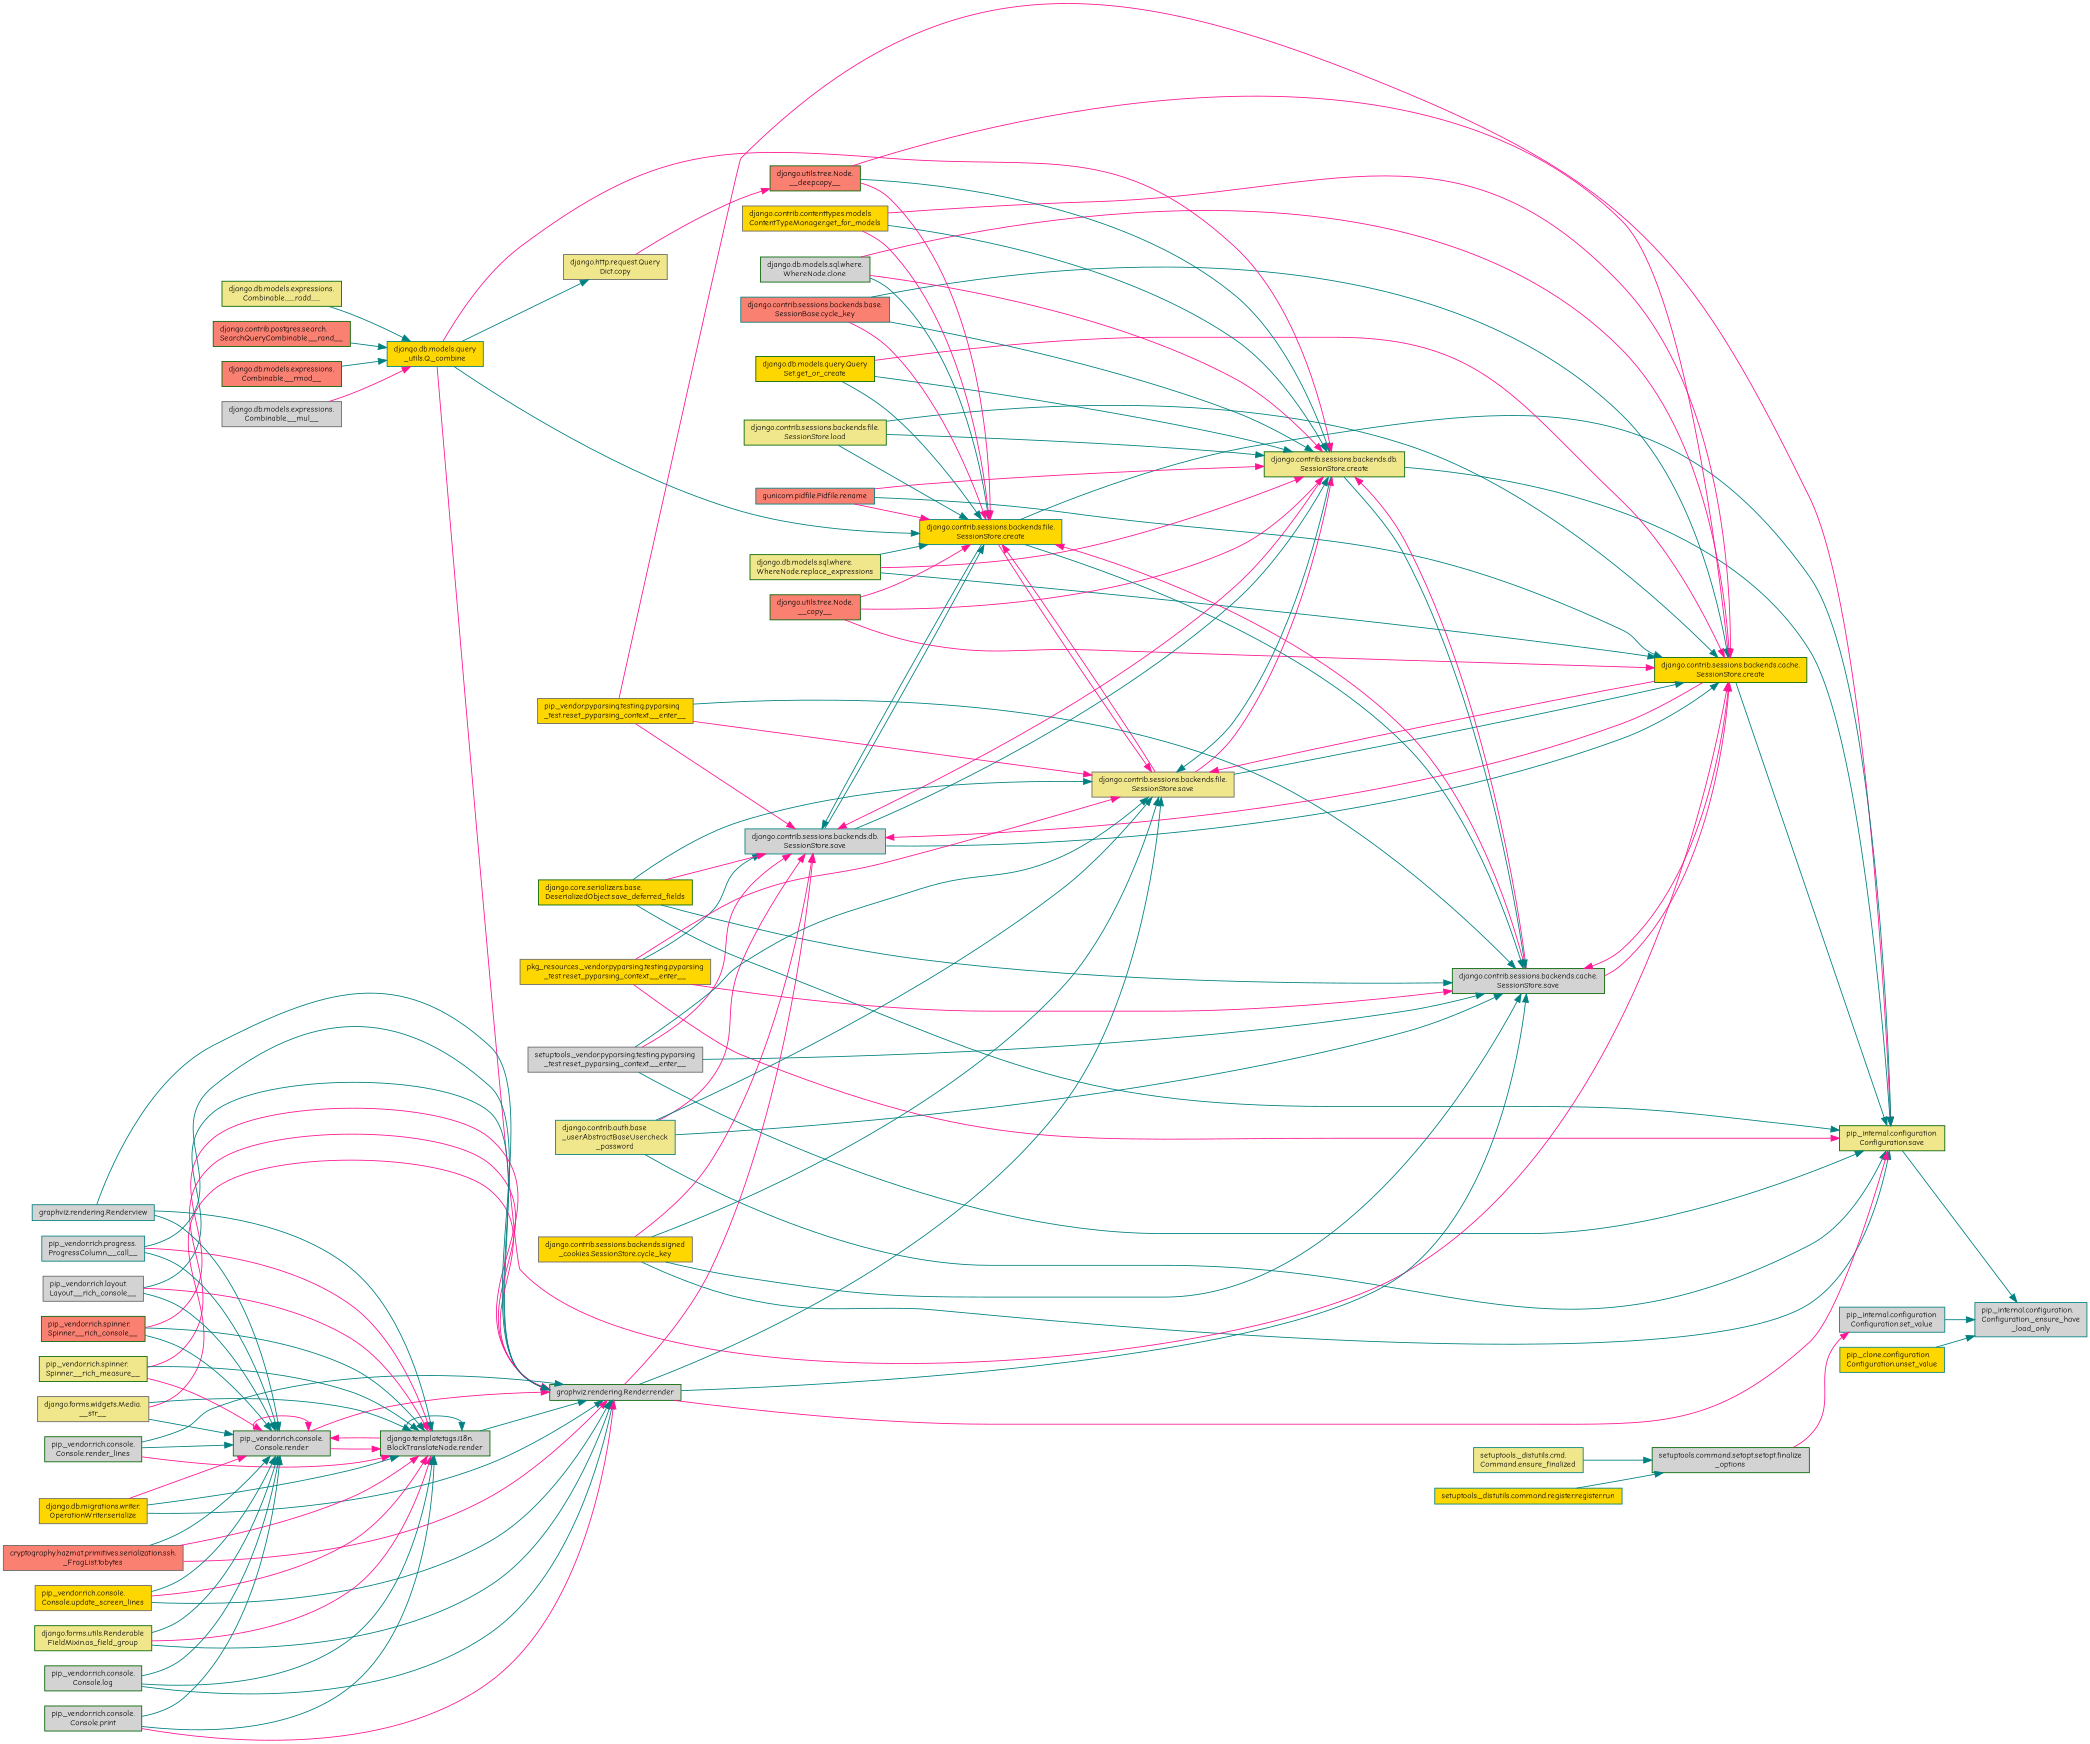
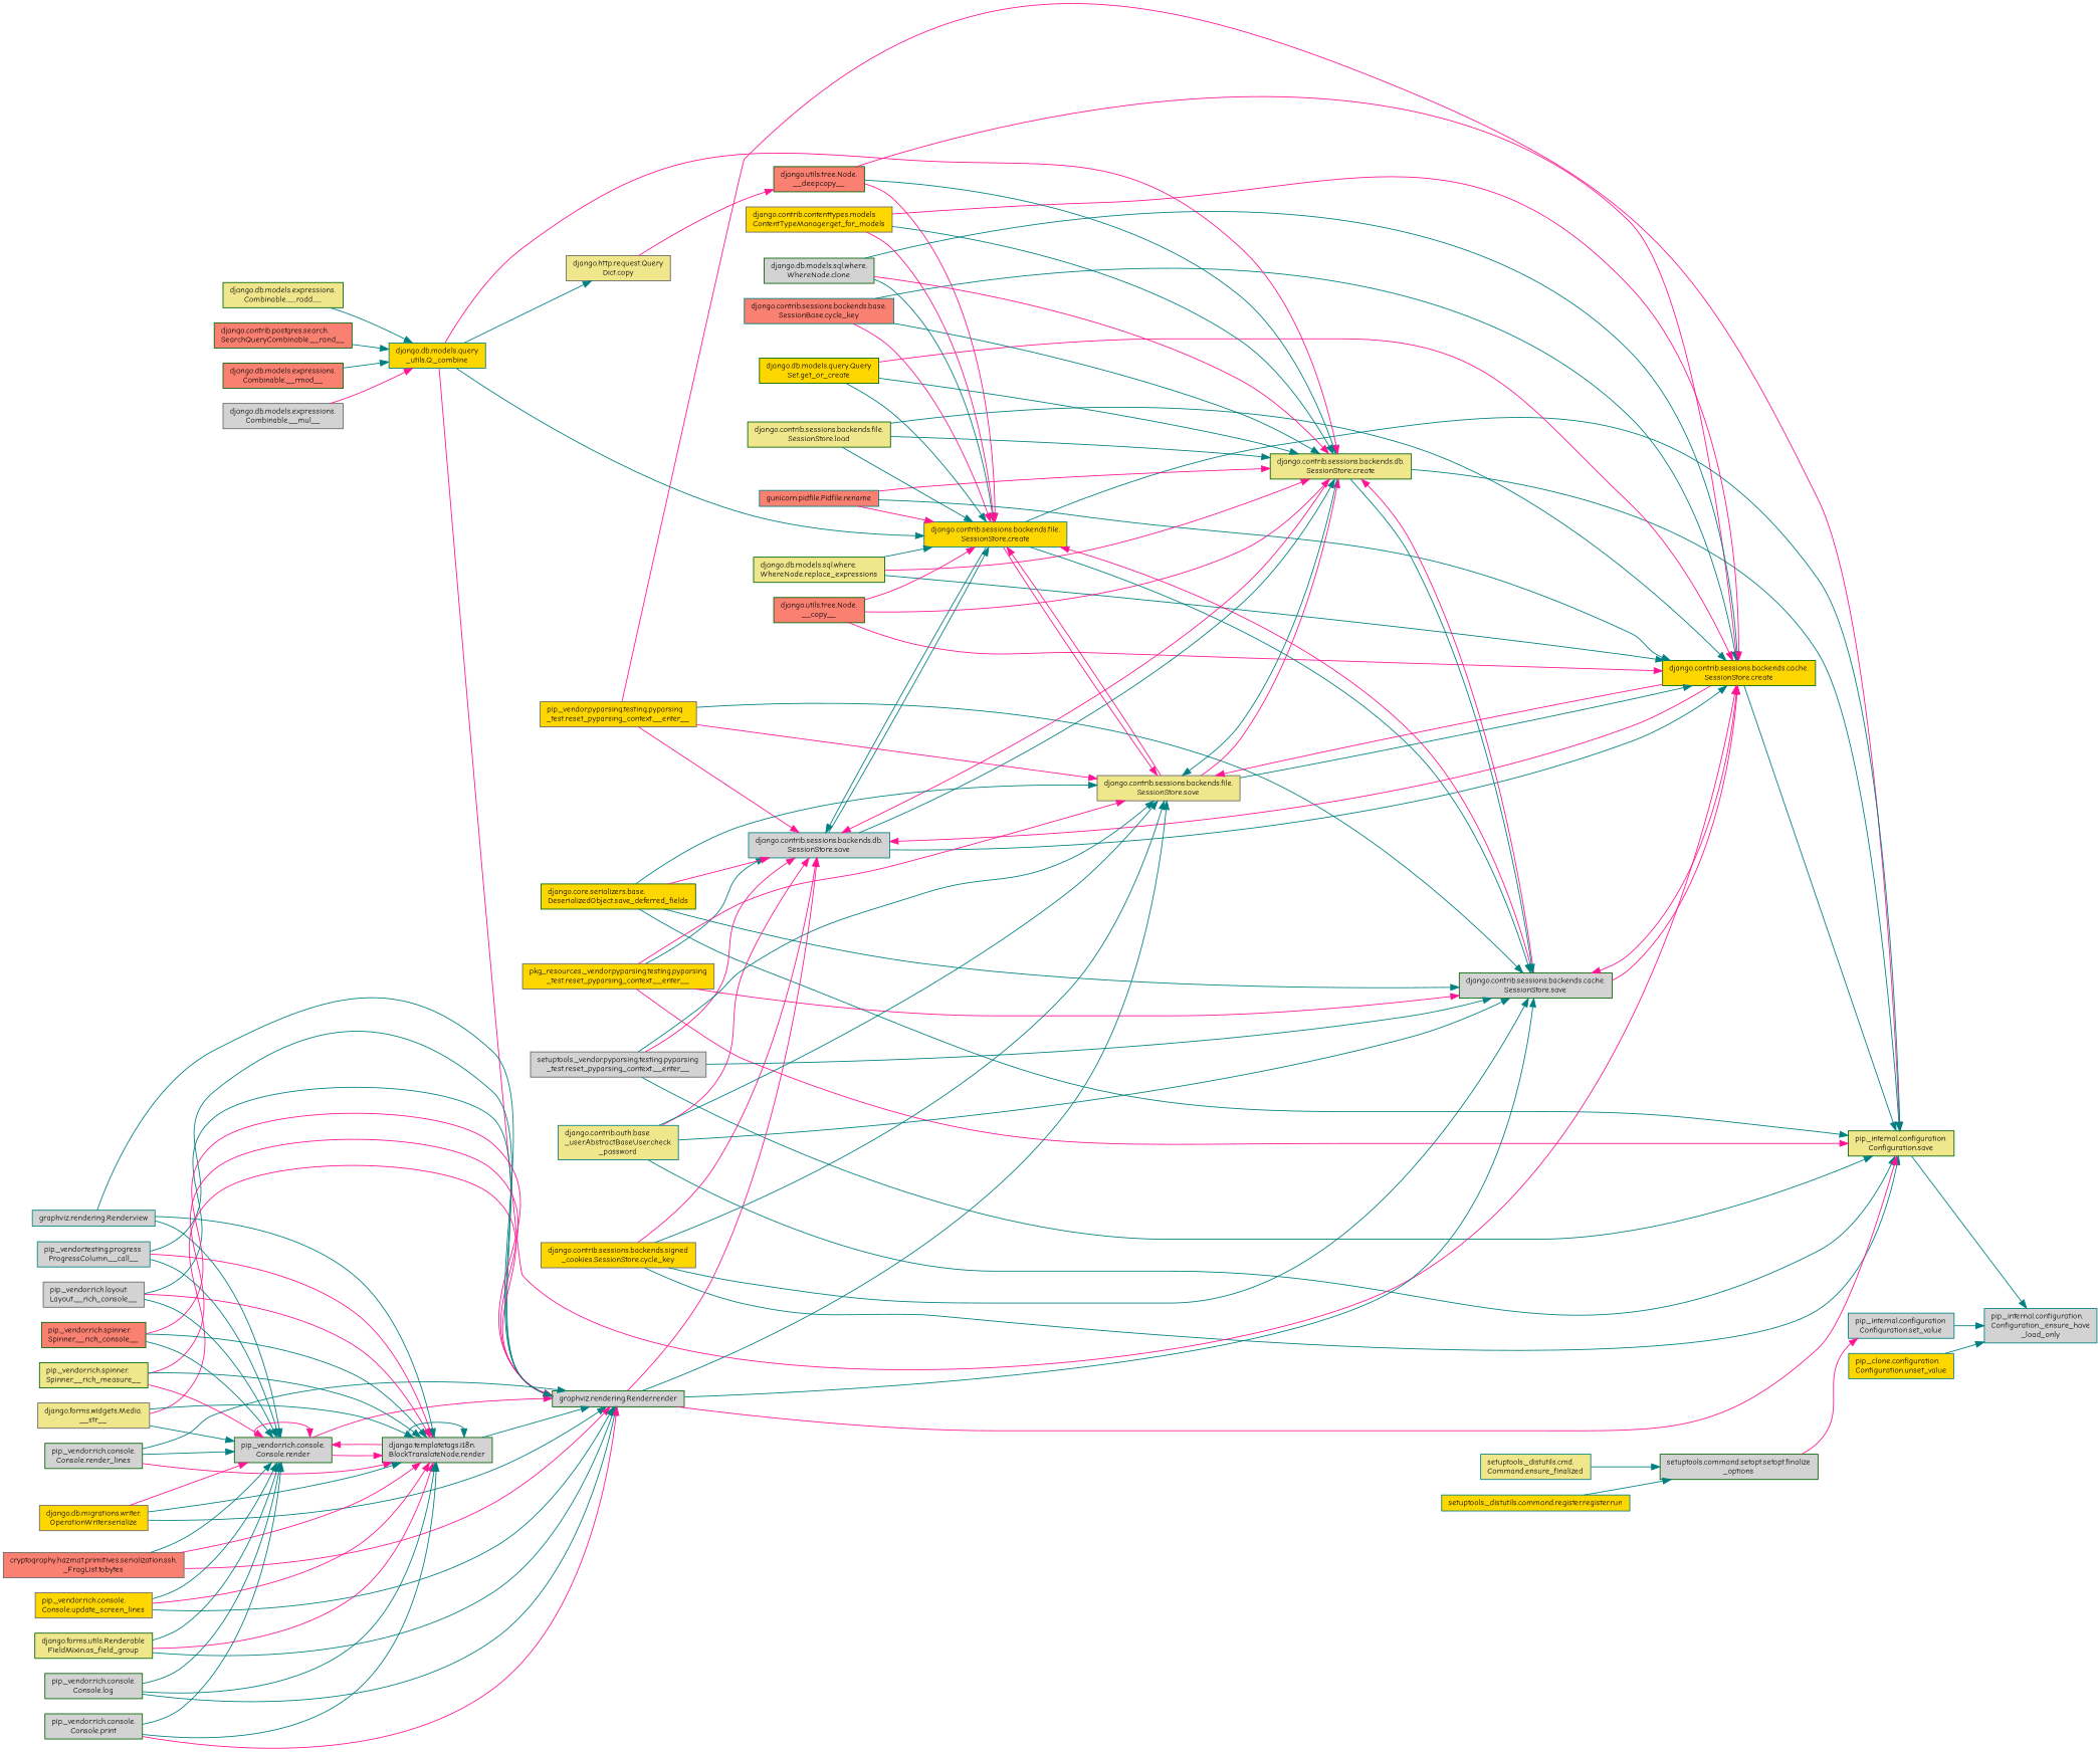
  digraph {
    fontname="Comic Neue"
    rankdir=RL
    node [color=darkgreen fillcolor=lightgrey fontname="Comic Neue" fontsize=10 shape=box style=filled]
    edge [color=teal dir=back fontname="Comic Neue" fontsize=10 labelfontname=Helvetica labelfontsize=10 style=solid]
    n1 [color=teal fontcolor=black height=0.2 label="pip._internal.configuration.\lConfiguration._ensure_have\l_load_only" width=0.4]
    n2 [fillcolor=khaki height=0.2 label="pip._internal.configuration.\lConfiguration.save" width=0.4]
    n3 [color=teal height=0.2 label="pip._internal.configuration.\lConfiguration.set_value" width=0.4]
    n4 [color=teal fillcolor=gold height=0.2 label="pip._clone.configuration.\lConfiguration.unset_value" width=0.4]
    n5 [color=gray40 fillcolor=gold height=0.2 label="pip._vendor.pyparsing.testing.pyparsing\l_test.reset_pyparsing_context.__enter__" width=0.4]
    n6 [color=gray40 fillcolor=gold height=0.2 label="pkg_resources._vendor.pyparsing.testing.pyparsing\l_test.reset_pyparsing_context.__enter__" width=0.4]
    n7 [color=gray40 height=0.2 label="setuptools._vendor.pyparsing.testing.pyparsing\l_test.reset_pyparsing_context.__enter__" width=0.4]
    n8 [color=teal fillcolor=khaki height=0.2 label="django.contrib.auth.base\l_user.AbstractBaseUser.check\l_password" width=0.4]
    n9 [fillcolor=gold height=0.2 label="django.contrib.sessions.backends.cache.\lSessionStore.create" width=0.4]
    n10 [fillcolor=khaki height=0.2 label="django.contrib.sessions.backends.db.\lSessionStore.create" width=0.4]
    n11 [color=teal fillcolor=gold height=0.2 label="django.contrib.sessions.backends.file.\lSessionStore.create" width=0.4]
    n12 [color=gray40 fillcolor=gold height=0.2 label="django.contrib.sessions.backends.signed\l_cookies.SessionStore.cycle_key" width=0.4]
    n13 [height=0.2 label="graphviz.rendering.Render.render" width=0.4]
    n14 [fillcolor=gold height=0.2 label="django.core.serializers.base.\lDeserializedObject.save_deferred_fields" width=0.4]
    n15 [height=0.2 label="setuptools.command.setopt.setopt.finalize\l_options" width=0.4]
    n16 [fillcolor=salmon height=0.2 label="django.utils.tree.Node.\l__copy__" width=0.4]
    n17 [fillcolor=salmon height=0.2 label="django.utils.tree.Node.\l__deepcopy__" width=0.4]
    n18 [color=teal fillcolor=gold height=0.2 label="django.db.models.query\l_utils.Q._combine" width=0.4]
    n19 [height=0.2 label="django.db.models.sql.where.\lWhereNode.clone" width=0.4]
    n20 [color=teal fillcolor=salmon height=0.2 label="django.contrib.sessions.backends.base.\lSessionBase.cycle_key" width=0.4]
    n21 [color=gray40 fillcolor=gold height=0.2 label="django.contrib.contenttypes.models.\lContentTypeManager.get_for_models" width=0.4]
    n22 [fillcolor=gold height=0.2 label="django.db.models.query.Query\lSet.get_or_create" width=0.4]
    n23 [fillcolor=khaki height=0.2 label="django.contrib.sessions.backends.file.\lSessionStore.load" width=0.4]
    n24 [color=teal fillcolor=salmon height=0.2 label="gunicorn.pidfile.Pidfile.rename" width=0.4]
    n25 [fillcolor=khaki height=0.2 label="django.db.models.sql.where.\lWhereNode.replace_expressions" width=0.4]
    n26 [height=0.2 label="django.contrib.sessions.backends.cache.\lSessionStore.save" width=0.4]
    n27 [color=teal height=0.2 label="django.contrib.sessions.backends.db.\lSessionStore.save" width=0.4]
    n28 [color=gray40 fillcolor=khaki height=0.2 label="django.contrib.sessions.backends.file.\lSessionStore.save" width=0.4]
-   n29 [color=teal height=0.2 label="pip._vendor.rich.progress.\lProgressColumn.__call__" width=0.4]
+   n29 [color=teal height=0.2 label="pip._vendor.testing.progress.\lProgressColumn.__call__" width=0.4]
    n30 [color=gray40 height=0.2 label="pip._vendor.rich.layout.\lLayout.__rich_console__" width=0.4]
    n31 [fillcolor=salmon height=0.2 label="pip._vendor.rich.spinner.\lSpinner.__rich_console__" width=0.4]
    n32 [fillcolor=khaki height=0.2 label="pip._vendor.rich.spinner.\lSpinner.__rich_measure__" width=0.4]
    n33 [color=gray40 fillcolor=khaki height=0.2 label="django.forms.widgets.Media.\l__str__" width=0.4]
    n34 [fillcolor=khaki height=0.2 label="django.forms.utils.Renderable\lFieldMixin.as_field_group" width=0.4]
    n35 [height=0.2 label="pip._vendor.rich.console.\lConsole.log" width=0.4]
    n36 [height=0.2 label="pip._vendor.rich.console.\lConsole.print" width=0.4]
    n37 [height=0.2 label="django.templatetags.i18n.\lBlockTranslateNode.render" width=0.4]
    n38 [height=0.2 label="pip._vendor.rich.console.\lConsole.render" width=0.4]
    n39 [height=0.2 label="pip._vendor.rich.console.\lConsole.render_lines" width=0.4]
    n40 [color=gray40 fillcolor=gold height=0.2 label="django.db.migrations.writer.\lOperationWriter.serialize" width=0.4]
    n41 [color=gray40 fillcolor=salmon height=0.2 label="cryptography.hazmat.primitives.serialization.ssh.\l_FragList.tobytes" width=0.4]
    n42 [color=gray40 fillcolor=gold height=0.2 label="pip._vendor.rich.console.\lConsole.update_screen_lines" width=0.4]
    n43 [color=teal height=0.2 label="graphviz.rendering.Render.view" width=0.4]
    n44 [color=gray40 fillcolor=khaki height=0.2 label="django.http.request.Query\lDict.copy" width=0.4]
    n45 [color=gray40 height=0.2 label="django.db.models.expressions.\lCombinable.__mul__" width=0.4]
    n46 [fillcolor=khaki height=0.2 label="django.db.models.expressions.\lCombinable.__radd__" width=0.4]
    n47 [fillcolor=salmon height=0.2 label="django.contrib.postgres.search.\lSearchQueryCombinable.__rand__" width=0.4]
    n48 [fillcolor=salmon height=0.2 label="django.db.models.expressions.\lCombinable.__rmod__" width=0.4]
    n49 [color=teal fillcolor=khaki height=0.2 label="setuptools._distutils.cmd.\lCommand.ensure_finalized" width=0.4]
    n50 [color=teal fillcolor=gold height=0.2 label="setuptools._distutils.command.register.register.run" width=0.4]
    n1 -> n2
    n1 -> n3
    n1 -> n4
    n2 -> n5 [color=deeppink]
    n2 -> n6 [color=deeppink]
    n2 -> n7
    n2 -> n8
    n2 -> n9
    n2 -> n10
    n2 -> n11
    n2 -> n12
    n2 -> n13 [color=deeppink]
    n2 -> n14
    n3 -> n15 [color=deeppink]
    n9 -> n16 [color=deeppink]
    n9 -> n17 [color=deeppink]
    n9 -> n18 [color=deeppink]
-   n9 -> n19 [color=deeppink]
+   n9 -> n19
    n9 -> n20
    n9 -> n21 [color=deeppink]
    n9 -> n22 [color=deeppink]
    n9 -> n23
    n9 -> n24
    n9 -> n25
    n9 -> n26 [color=deeppink]
    n9 -> n27
    n9 -> n28
    n10 -> n16 [color=deeppink]
    n10 -> n17
    n10 -> n18 [color=deeppink]
    n10 -> n19 [color=deeppink]
    n10 -> n20
    n10 -> n21
    n10 -> n22
    n10 -> n23
    n10 -> n24 [color=deeppink]
    n10 -> n25 [color=deeppink]
    n10 -> n26 [color=deeppink]
    n10 -> n27
    n10 -> n28 [color=deeppink]
    n11 -> n16 [color=deeppink]
    n11 -> n17 [color=deeppink]
    n11 -> n18
    n11 -> n19
    n11 -> n20 [color=deeppink]
    n11 -> n21 [color=deeppink]
    n11 -> n22
    n11 -> n23
    n11 -> n24 [color=deeppink]
    n11 -> n25
    n11 -> n26 [color=deeppink]
    n11 -> n27
    n11 -> n28 [color=deeppink]
    n13 -> n29
    n13 -> n30
    n13 -> n31 [color=deeppink]
    n13 -> n32 [color=deeppink]
    n13 -> n33 [color=deeppink]
    n13 -> n34
    n13 -> n35
    n13 -> n36 [color=deeppink]
    n13 -> n37
    n13 -> n38 [color=deeppink]
    n13 -> n39
    n13 -> n40
    n13 -> n41 [color=deeppink]
    n13 -> n42
    n13 -> n43
    n15 -> n49
    n15 -> n50
    n17 -> n44 [color=deeppink]
    n18 -> n45 [color=deeppink]
    n18 -> n46
    n18 -> n47
    n18 -> n48
    n26 -> n5
    n26 -> n6 [color=deeppink]
    n26 -> n7
    n26 -> n8
    n26 -> n9 [color=deeppink]
    n26 -> n10
    n26 -> n11
    n26 -> n12
    n26 -> n13
    n26 -> n14
    n27 -> n5 [color=deeppink]
    n27 -> n6
    n27 -> n7 [color=deeppink]
    n27 -> n8 [color=deeppink]
    n27 -> n9 [color=deeppink]
    n27 -> n10 [color=deeppink]
    n27 -> n11
    n27 -> n12 [color=deeppink]
    n27 -> n13 [color=deeppink]
    n27 -> n14 [color=deeppink]
    n28 -> n5 [color=deeppink]
    n28 -> n6 [color=deeppink]
    n28 -> n7
    n28 -> n8
    n28 -> n9 [color=deeppink]
    n28 -> n10
    n28 -> n11 [color=deeppink]
    n28 -> n12
    n28 -> n13
    n28 -> n14
    n37 -> n29 [color=deeppink]
    n37 -> n30 [color=deeppink]
    n37 -> n31
    n37 -> n32
    n37 -> n33
    n37 -> n34 [color=deeppink]
    n37 -> n35
    n37 -> n36
    n37 -> n37
    n37 -> n38 [color=deeppink]
    n37 -> n39 [color=deeppink]
    n37 -> n40
    n37 -> n41 [color=deeppink]
    n37 -> n42 [color=deeppink]
    n37 -> n43
    n38 -> n29
    n38 -> n30
    n38 -> n31
    n38 -> n32 [color=deeppink]
    n38 -> n33
    n38 -> n34
    n38 -> n35
    n38 -> n36
    n38 -> n37 [color=deeppink]
    n38 -> n38 [color=deeppink]
    n38 -> n39
    n38 -> n40 [color=deeppink]
    n38 -> n41
    n38 -> n42
    n38 -> n43
    n44 -> n18
  }
